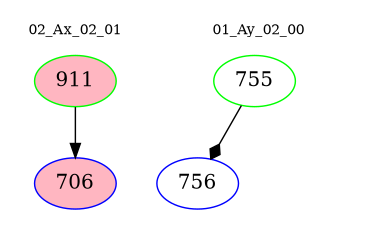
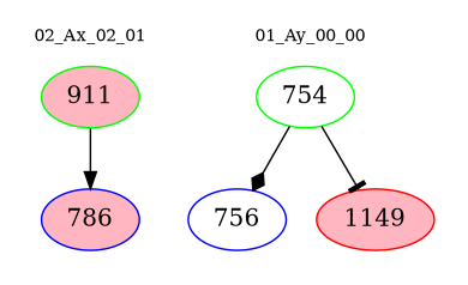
  digraph {
    node [color=green fillcolor=lightpink style=filled]
    edge [color=black]
    n1 [label=911]
-   n2 [color=blue label=706]
-   n3 [fillcolor=white label=755]
+   n2 [color=blue label=786]
+   n3 [fillcolor=white label=754]
    n4 [color=blue fillcolor=white label=756]
+   n5 [color=red label=1149]
    subgraph cluster_1 {
      color=white
      fontsize=10
      label="02_Ax_02_01"
      n1
      n2
    }
    subgraph cluster_2 {
      color=white
      fontsize=10
-     label="01_Ay_02_00"
+     label="01_Ay_00_00"
      n3
      n4
+     n5
    }
    n1 -> n2 [arrowhead=normal]
    n3 -> n4 [arrowhead=diamond]
+   n3 -> n5 [arrowhead=tee]
  }
